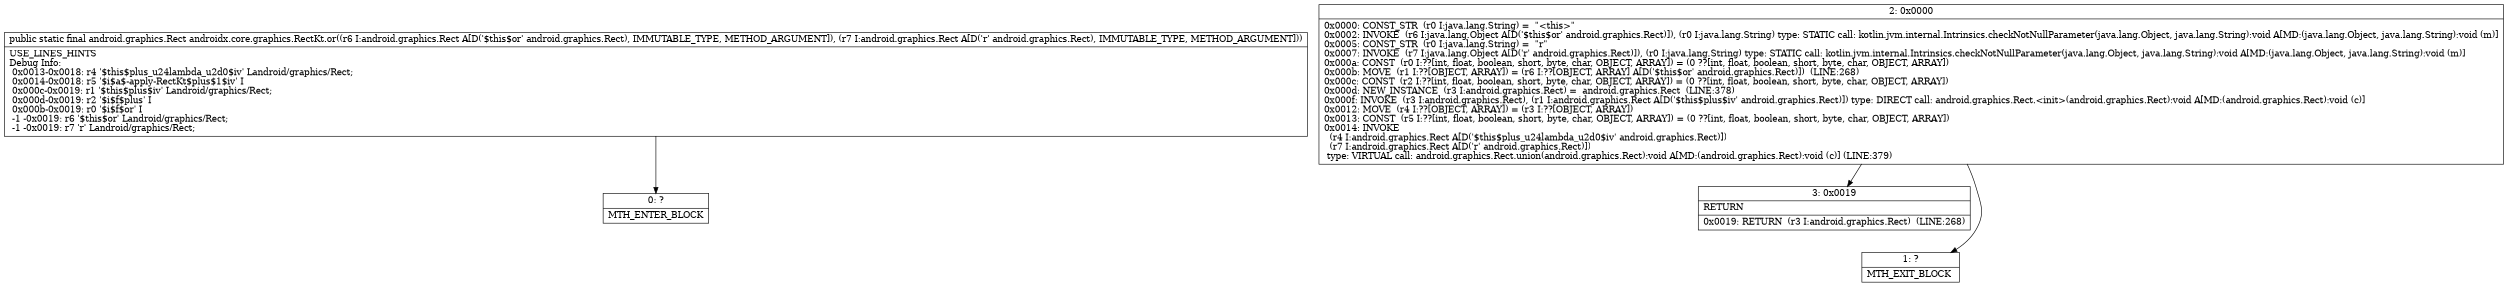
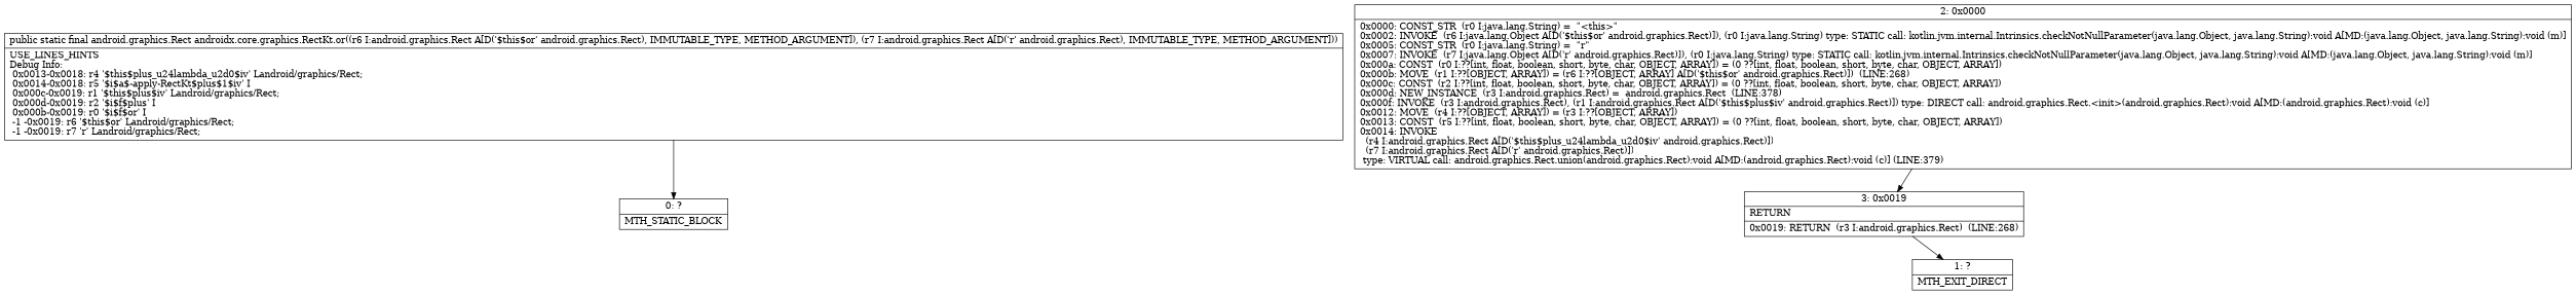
  digraph {
    node [shape=record]
-   n1 [label="{0\:\ ?|MTH_ENTER_BLOCK\l}"]
+   n1 [label="{0\:\ ?|MTH_STATIC_BLOCK\l}"]
    n2 [label="{2\:\ 0x0000|0x0000: CONST_STR  (r0 I:java.lang.String) =  \"\<this\>\" \l0x0002: INVOKE  (r6 I:java.lang.Object A[D('$this$or' android.graphics.Rect)]), (r0 I:java.lang.String) type: STATIC call: kotlin.jvm.internal.Intrinsics.checkNotNullParameter(java.lang.Object, java.lang.String):void A[MD:(java.lang.Object, java.lang.String):void (m)]\l0x0005: CONST_STR  (r0 I:java.lang.String) =  \"r\" \l0x0007: INVOKE  (r7 I:java.lang.Object A[D('r' android.graphics.Rect)]), (r0 I:java.lang.String) type: STATIC call: kotlin.jvm.internal.Intrinsics.checkNotNullParameter(java.lang.Object, java.lang.String):void A[MD:(java.lang.Object, java.lang.String):void (m)]\l0x000a: CONST  (r0 I:??[int, float, boolean, short, byte, char, OBJECT, ARRAY]) = (0 ??[int, float, boolean, short, byte, char, OBJECT, ARRAY]) \l0x000b: MOVE  (r1 I:??[OBJECT, ARRAY]) = (r6 I:??[OBJECT, ARRAY] A[D('$this$or' android.graphics.Rect)])  (LINE:268)\l0x000c: CONST  (r2 I:??[int, float, boolean, short, byte, char, OBJECT, ARRAY]) = (0 ??[int, float, boolean, short, byte, char, OBJECT, ARRAY]) \l0x000d: NEW_INSTANCE  (r3 I:android.graphics.Rect) =  android.graphics.Rect  (LINE:378)\l0x000f: INVOKE  (r3 I:android.graphics.Rect), (r1 I:android.graphics.Rect A[D('$this$plus$iv' android.graphics.Rect)]) type: DIRECT call: android.graphics.Rect.\<init\>(android.graphics.Rect):void A[MD:(android.graphics.Rect):void (c)]\l0x0012: MOVE  (r4 I:??[OBJECT, ARRAY]) = (r3 I:??[OBJECT, ARRAY]) \l0x0013: CONST  (r5 I:??[int, float, boolean, short, byte, char, OBJECT, ARRAY]) = (0 ??[int, float, boolean, short, byte, char, OBJECT, ARRAY]) \l0x0014: INVOKE  \l  (r4 I:android.graphics.Rect A[D('$this$plus_u24lambda_u2d0$iv' android.graphics.Rect)])\l  (r7 I:android.graphics.Rect A[D('r' android.graphics.Rect)])\l type: VIRTUAL call: android.graphics.Rect.union(android.graphics.Rect):void A[MD:(android.graphics.Rect):void (c)] (LINE:379)\l}"]
    n3 [label="{3\:\ 0x0019|RETURN\l|0x0019: RETURN  (r3 I:android.graphics.Rect)  (LINE:268)\l}"]
-   n4 [label="{1\:\ ?|MTH_EXIT_BLOCK\l}"]
+   n4 [label="{1\:\ ?|MTH_EXIT_DIRECT\l}"]
    n5 [label="{public static final android.graphics.Rect androidx.core.graphics.RectKt.or((r6 I:android.graphics.Rect A[D('$this$or' android.graphics.Rect), IMMUTABLE_TYPE, METHOD_ARGUMENT]), (r7 I:android.graphics.Rect A[D('r' android.graphics.Rect), IMMUTABLE_TYPE, METHOD_ARGUMENT]))  | USE_LINES_HINTS\lDebug Info:\l  0x0013\-0x0018: r4 '$this$plus_u24lambda_u2d0$iv' Landroid\/graphics\/Rect;\l  0x0014\-0x0018: r5 '$i$a$\-apply\-RectKt$plus$1$iv' I\l  0x000c\-0x0019: r1 '$this$plus$iv' Landroid\/graphics\/Rect;\l  0x000d\-0x0019: r2 '$i$f$plus' I\l  0x000b\-0x0019: r0 '$i$f$or' I\l  \-1 \-0x0019: r6 '$this$or' Landroid\/graphics\/Rect;\l  \-1 \-0x0019: r7 'r' Landroid\/graphics\/Rect;\l}"]
    n2 -> n3
-   n2 -> n4
+   n3 -> n4
    n5 -> n1
  }
